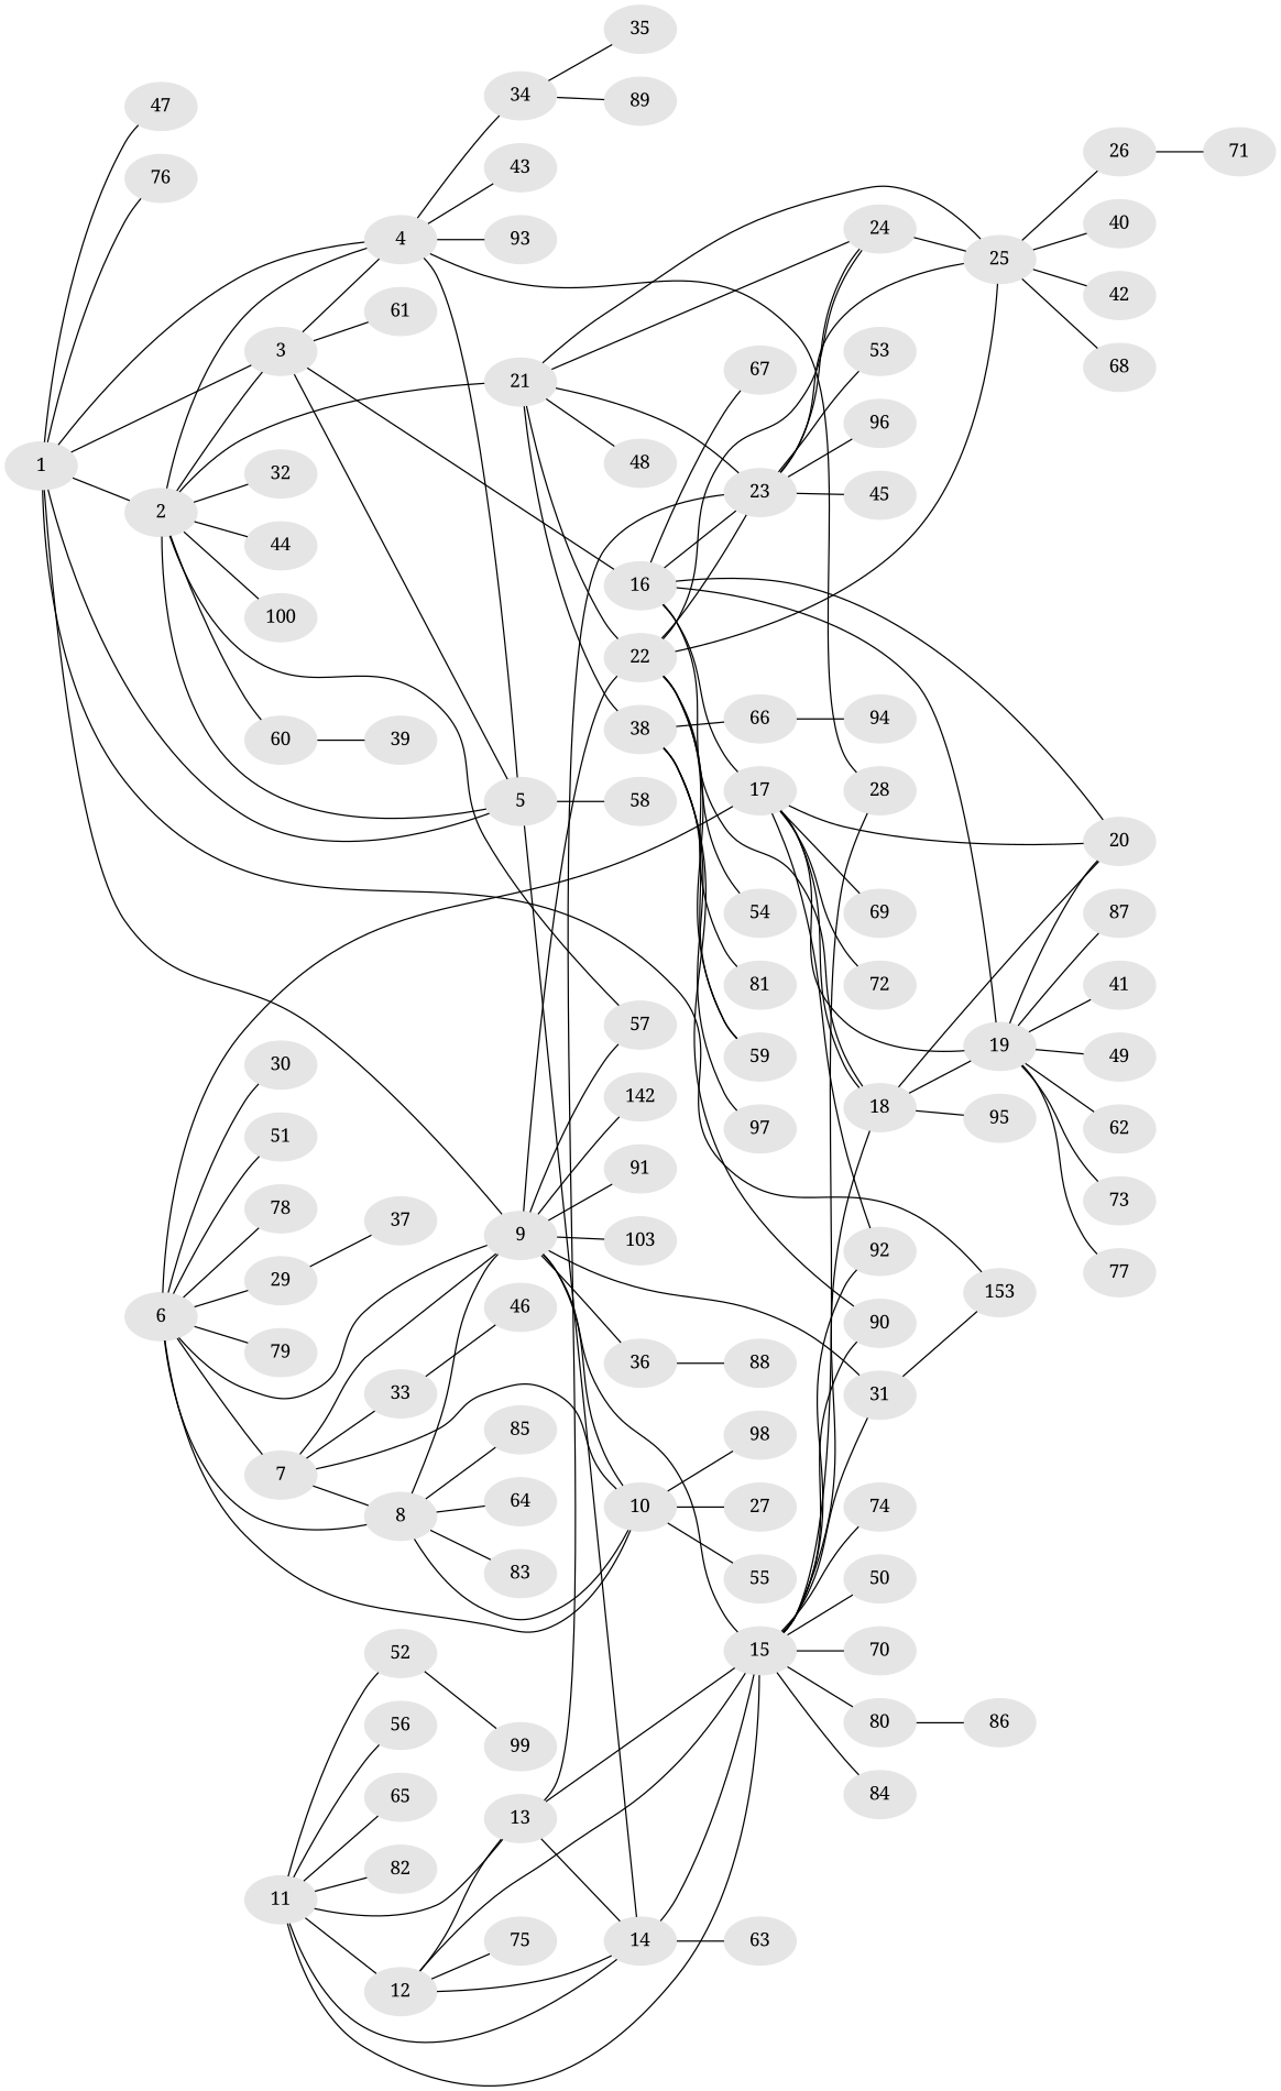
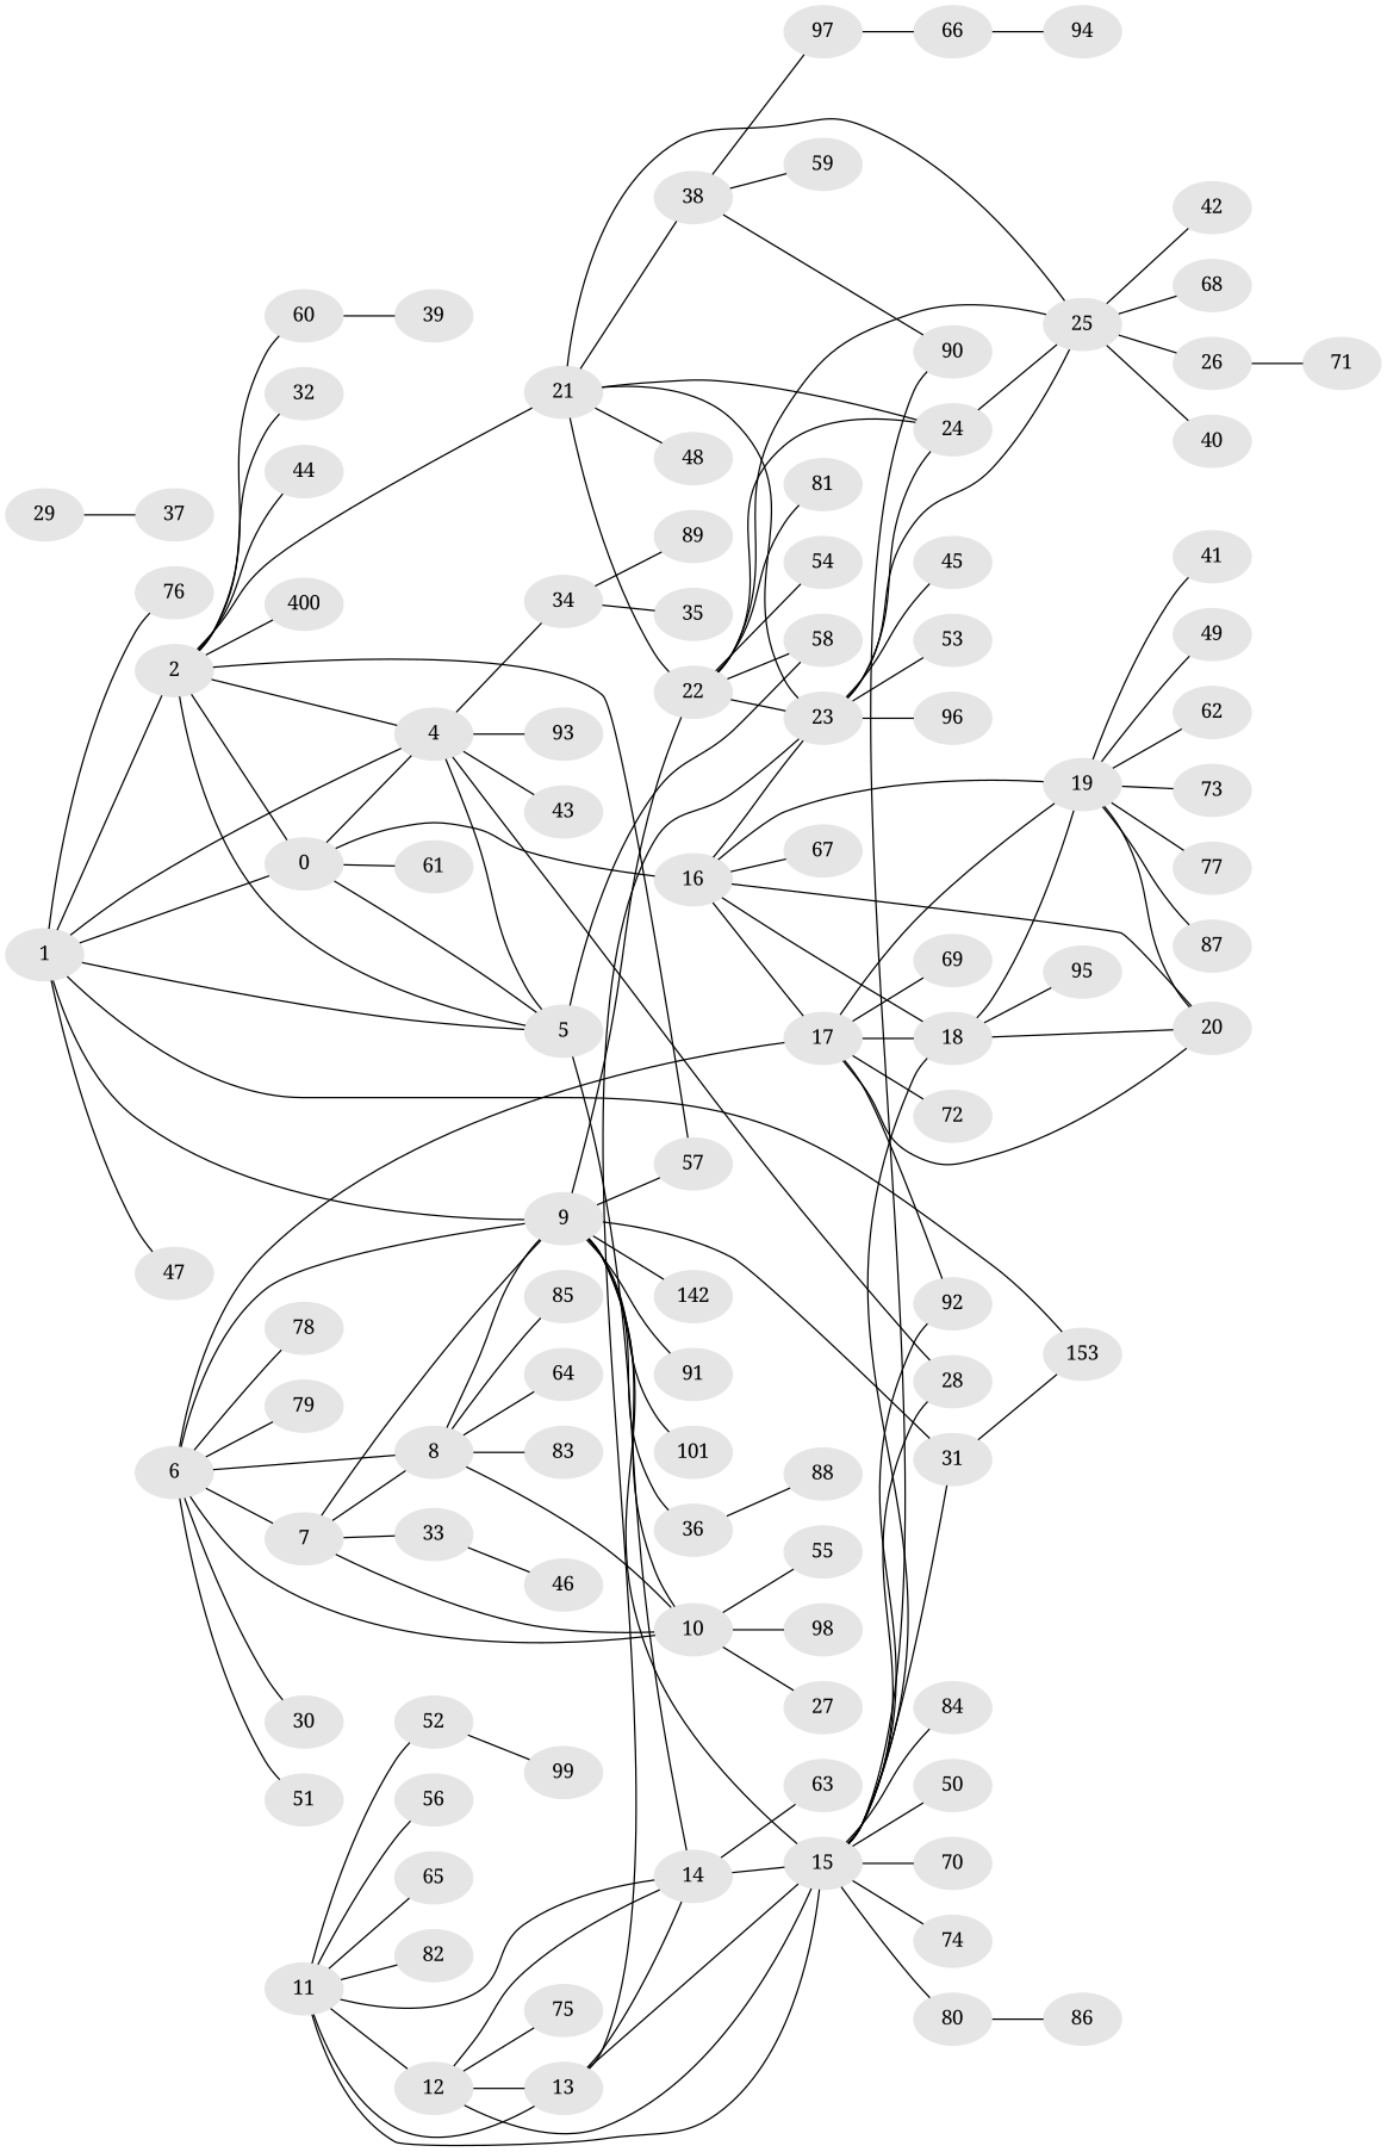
  graph {
    fontname="Noto Serif"
    rankdir=LR
    node [color=gray90 fontname="Noto Serif" style=filled]
    edge [fontname="Noto Serif"]
    1
    2
-   3
+   3 [label=0]
    4
    5
    9
    47
    76
    n9 [label=153]
    21
    32
    44
    57
    60
-   100
+   100 [label=400]
    16
    61
    28
    34
    43
    93
    14
    58
    10
    15
    22
    31
    36
    91
-   101 [label=103]
+   101
    n31 [label=142]
    23
    24
    25
    38
    48
    39
    17
    18
    19
    20
    67
    35
    89
    63
    6
    7
    8
    29
    30
    51
    78
    79
    33
    64
    83
    85
    27
    55
    98
    92
    69
    72
    37
    46
    50
    70
    74
    80
    84
    90
    54
    81
    88
    11
    12
    13
    52
    56
    65
    82
    75
    99
    45
    53
    96
    95
    86
    41
    49
    62
    73
    77
    87
    26
    40
    42
    68
    59
    66
    97
    71
    94
    1 -- 2
    1 -- 3
    1 -- 4
    1 -- 5
    1 -- 9
    1 -- 47
    1 -- 76
    1 -- n9
    2 -- 3
    2 -- 4
    2 -- 5
    2 -- 21
    2 -- 32
    2 -- 44
    2 -- 57
    2 -- 60
    2 -- 100
    3 -- 4
    3 -- 5
    3 -- 16
    3 -- 61
    4 -- 5
    4 -- 28
    4 -- 34
    4 -- 43
    4 -- 93
    5 -- 14
    5 -- 58
    9 -- 57
    9 -- 10
    9 -- 15
    9 -- 22
    9 -- 31
    9 -- 36
    9 -- 91
    9 -- 101
    9 -- n31
    21 -- 22
    21 -- 23
    21 -- 24
    21 -- 25
    21 -- 38
    21 -- 48
    60 -- 39
    16 -- 23
    16 -- 17
    16 -- 18
    16 -- 19
    16 -- 20
    16 -- 67
    34 -- 35
    34 -- 89
    14 -- 15
    14 -- 63
    10 -- 27
    10 -- 55
    10 -- 98
    15 -- 28
    15 -- 31
    15 -- 18
    15 -- 92
    15 -- 50
    15 -- 70
    15 -- 74
    15 -- 80
    15 -- 84
    15 -- 90
-   22 -- 59
+   22 -- 58
    22 -- 23
    22 -- 24
    22 -- 25
    22 -- 54
    22 -- 81
    31 -- n9
    36 -- 88
    23 -- 24
    23 -- 25
    23 -- 45
    23 -- 53
    23 -- 96
    24 -- 25
    25 -- 26
    25 -- 40
    25 -- 42
    25 -- 68
    38 -- 90
    38 -- 59
-   38 -- 66
+   97 -- 66
    38 -- 97
    17 -- 18
    17 -- 19
    17 -- 20
    17 -- 92
    17 -- 69
    17 -- 72
    18 -- 19
    18 -- 20
    18 -- 95
    19 -- 20
    19 -- 41
    19 -- 49
    19 -- 62
    19 -- 73
    19 -- 77
    19 -- 87
    6 -- 9
    6 -- 10
    6 -- 17
    6 -- 7
    6 -- 8
-   6 -- 29
    6 -- 30
    6 -- 51
    6 -- 78
    6 -- 79
    7 -- 9
    7 -- 10
    7 -- 8
    7 -- 33
    8 -- 9
    8 -- 10
    8 -- 64
    8 -- 83
    8 -- 85
    29 -- 37
    33 -- 46
    80 -- 86
    11 -- 14
    11 -- 15
    11 -- 12
    11 -- 13
    11 -- 52
    11 -- 56
    11 -- 65
    11 -- 82
    12 -- 14
    12 -- 15
    12 -- 13
    12 -- 75
    13 -- 14
    13 -- 15
    13 -- 23
    52 -- 99
    26 -- 71
    66 -- 94
  }
